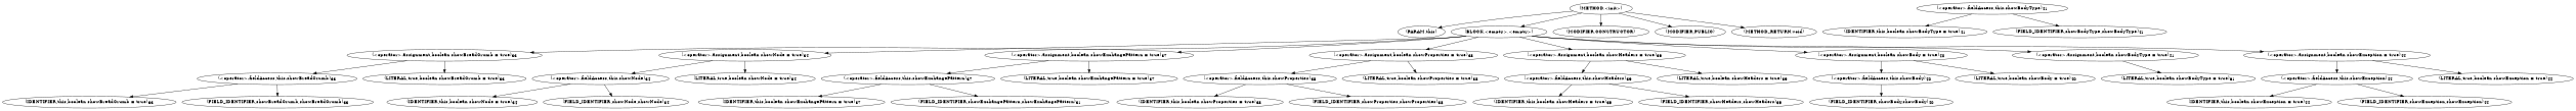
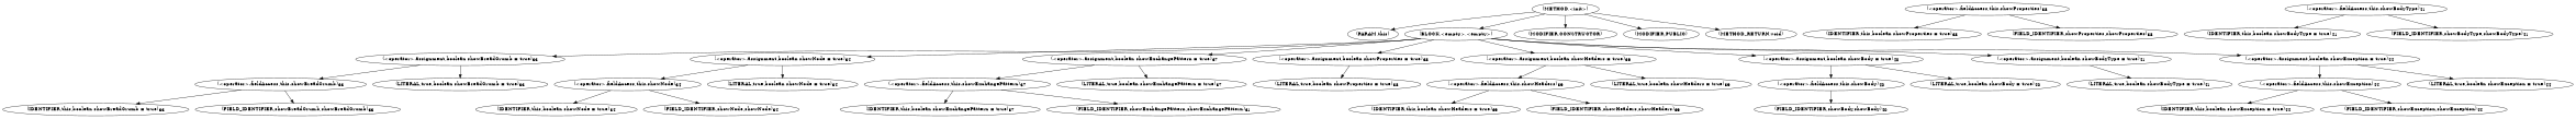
  digraph {
    n1 [label=<(METHOD,&lt;init&gt;)>]
    n2 [label=<(PARAM,this)>]
    n3 [label=<(BLOCK,&lt;empty&gt;,&lt;empty&gt;)>]
    n4 [label=<(MODIFIER,CONSTRUCTOR)>]
    n5 [label=<(MODIFIER,PUBLIC)>]
    n6 [label=<(METHOD_RETURN,void)>]
    n7 [label=<(&lt;operator&gt;.assignment,boolean showBreadCrumb = true)<SUB>33</SUB>>]
    n8 [label=<(&lt;operator&gt;.assignment,boolean showNode = true)<SUB>34</SUB>>]
    n9 [label=<(&lt;operator&gt;.assignment,boolean showExchangePattern = true)<SUB>37</SUB>>]
    n10 [label=<(&lt;operator&gt;.assignment,boolean showProperties = true)<SUB>38</SUB>>]
    n11 [label=<(&lt;operator&gt;.assignment,boolean showHeaders = true)<SUB>39</SUB>>]
    n12 [label=<(&lt;operator&gt;.assignment,boolean showBody = true)<SUB>40</SUB>>]
    n13 [label=<(&lt;operator&gt;.assignment,boolean showBodyType = true)<SUB>41</SUB>>]
    n14 [label=<(&lt;operator&gt;.assignment,boolean showException = true)<SUB>44</SUB>>]
    n15 [label=<(&lt;operator&gt;.fieldAccess,this.showBreadCrumb)<SUB>33</SUB>>]
    n16 [label=<(LITERAL,true,boolean showBreadCrumb = true)<SUB>33</SUB>>]
    n17 [label=<(&lt;operator&gt;.fieldAccess,this.showNode)<SUB>34</SUB>>]
    n18 [label=<(LITERAL,true,boolean showNode = true)<SUB>34</SUB>>]
    n19 [label=<(&lt;operator&gt;.fieldAccess,this.showExchangePattern)<SUB>37</SUB>>]
    n20 [label=<(LITERAL,true,boolean showExchangePattern = true)<SUB>37</SUB>>]
    n21 [label=<(&lt;operator&gt;.fieldAccess,this.showProperties)<SUB>38</SUB>>]
    n22 [label=<(LITERAL,true,boolean showProperties = true)<SUB>38</SUB>>]
    n23 [label=<(&lt;operator&gt;.fieldAccess,this.showHeaders)<SUB>39</SUB>>]
    n24 [label=<(LITERAL,true,boolean showHeaders = true)<SUB>39</SUB>>]
    n25 [label=<(&lt;operator&gt;.fieldAccess,this.showBody)<SUB>40</SUB>>]
    n26 [label=<(LITERAL,true,boolean showBody = true)<SUB>40</SUB>>]
-   n27 [label=<(LITERAL,true,boolean showBodyType = true)<SUB>61</SUB>>]
+   n27 [label=<(LITERAL,true,boolean showBodyType = true)<SUB>41</SUB>>]
    n28 [label=<(&lt;operator&gt;.fieldAccess,this.showException)<SUB>44</SUB>>]
    n29 [label=<(LITERAL,true,boolean showException = true)<SUB>44</SUB>>]
    n30 [label=<(IDENTIFIER,this,boolean showBreadCrumb = true)<SUB>33</SUB>>]
    n31 [label=<(FIELD_IDENTIFIER,showBreadCrumb,showBreadCrumb)<SUB>33</SUB>>]
    n32 [label=<(IDENTIFIER,this,boolean showNode = true)<SUB>34</SUB>>]
    n33 [label=<(FIELD_IDENTIFIER,showNode,showNode)<SUB>34</SUB>>]
    n34 [label=<(IDENTIFIER,this,boolean showExchangePattern = true)<SUB>37</SUB>>]
    n35 [label=<(FIELD_IDENTIFIER,showExchangePattern,showExchangePattern)<SUB>31</SUB>>]
    n36 [label=<(IDENTIFIER,this,boolean showProperties = true)<SUB>38</SUB>>]
    n37 [label=<(FIELD_IDENTIFIER,showProperties,showProperties)<SUB>38</SUB>>]
    n38 [label=<(IDENTIFIER,this,boolean showHeaders = true)<SUB>39</SUB>>]
    n39 [label=<(FIELD_IDENTIFIER,showHeaders,showHeaders)<SUB>39</SUB>>]
    n40 [label=<(FIELD_IDENTIFIER,showBody,showBody)<SUB>40</SUB>>]
    n41 [label=<(&lt;operator&gt;.fieldAccess,this.showBodyType)<SUB>41</SUB>>]
    n42 [label=<(IDENTIFIER,this,boolean showBodyType = true)<SUB>41</SUB>>]
    n43 [label=<(FIELD_IDENTIFIER,showBodyType,showBodyType)<SUB>41</SUB>>]
    n44 [label=<(IDENTIFIER,this,boolean showException = true)<SUB>44</SUB>>]
    n45 [label=<(FIELD_IDENTIFIER,showException,showException)<SUB>44</SUB>>]
    n1 -> n2
    n1 -> n3
    n1 -> n4
    n1 -> n5
    n1 -> n6
    n3 -> n7
    n3 -> n8
    n3 -> n9
    n3 -> n10
    n3 -> n11
    n3 -> n12
    n3 -> n13
    n3 -> n14
    n7 -> n15
    n7 -> n16
    n8 -> n17
    n8 -> n18
    n9 -> n19
    n9 -> n20
-   n10 -> n21
    n10 -> n22
    n11 -> n23
    n11 -> n24
    n12 -> n25
    n12 -> n26
    n13 -> n27
    n14 -> n28
    n14 -> n29
    n15 -> n30
    n15 -> n31
    n17 -> n32
    n17 -> n33
    n19 -> n34
    n19 -> n35
    n21 -> n36
    n21 -> n37
    n23 -> n38
    n23 -> n39
    n25 -> n40
    n28 -> n44
    n28 -> n45
    n41 -> n42
    n41 -> n43
  }
